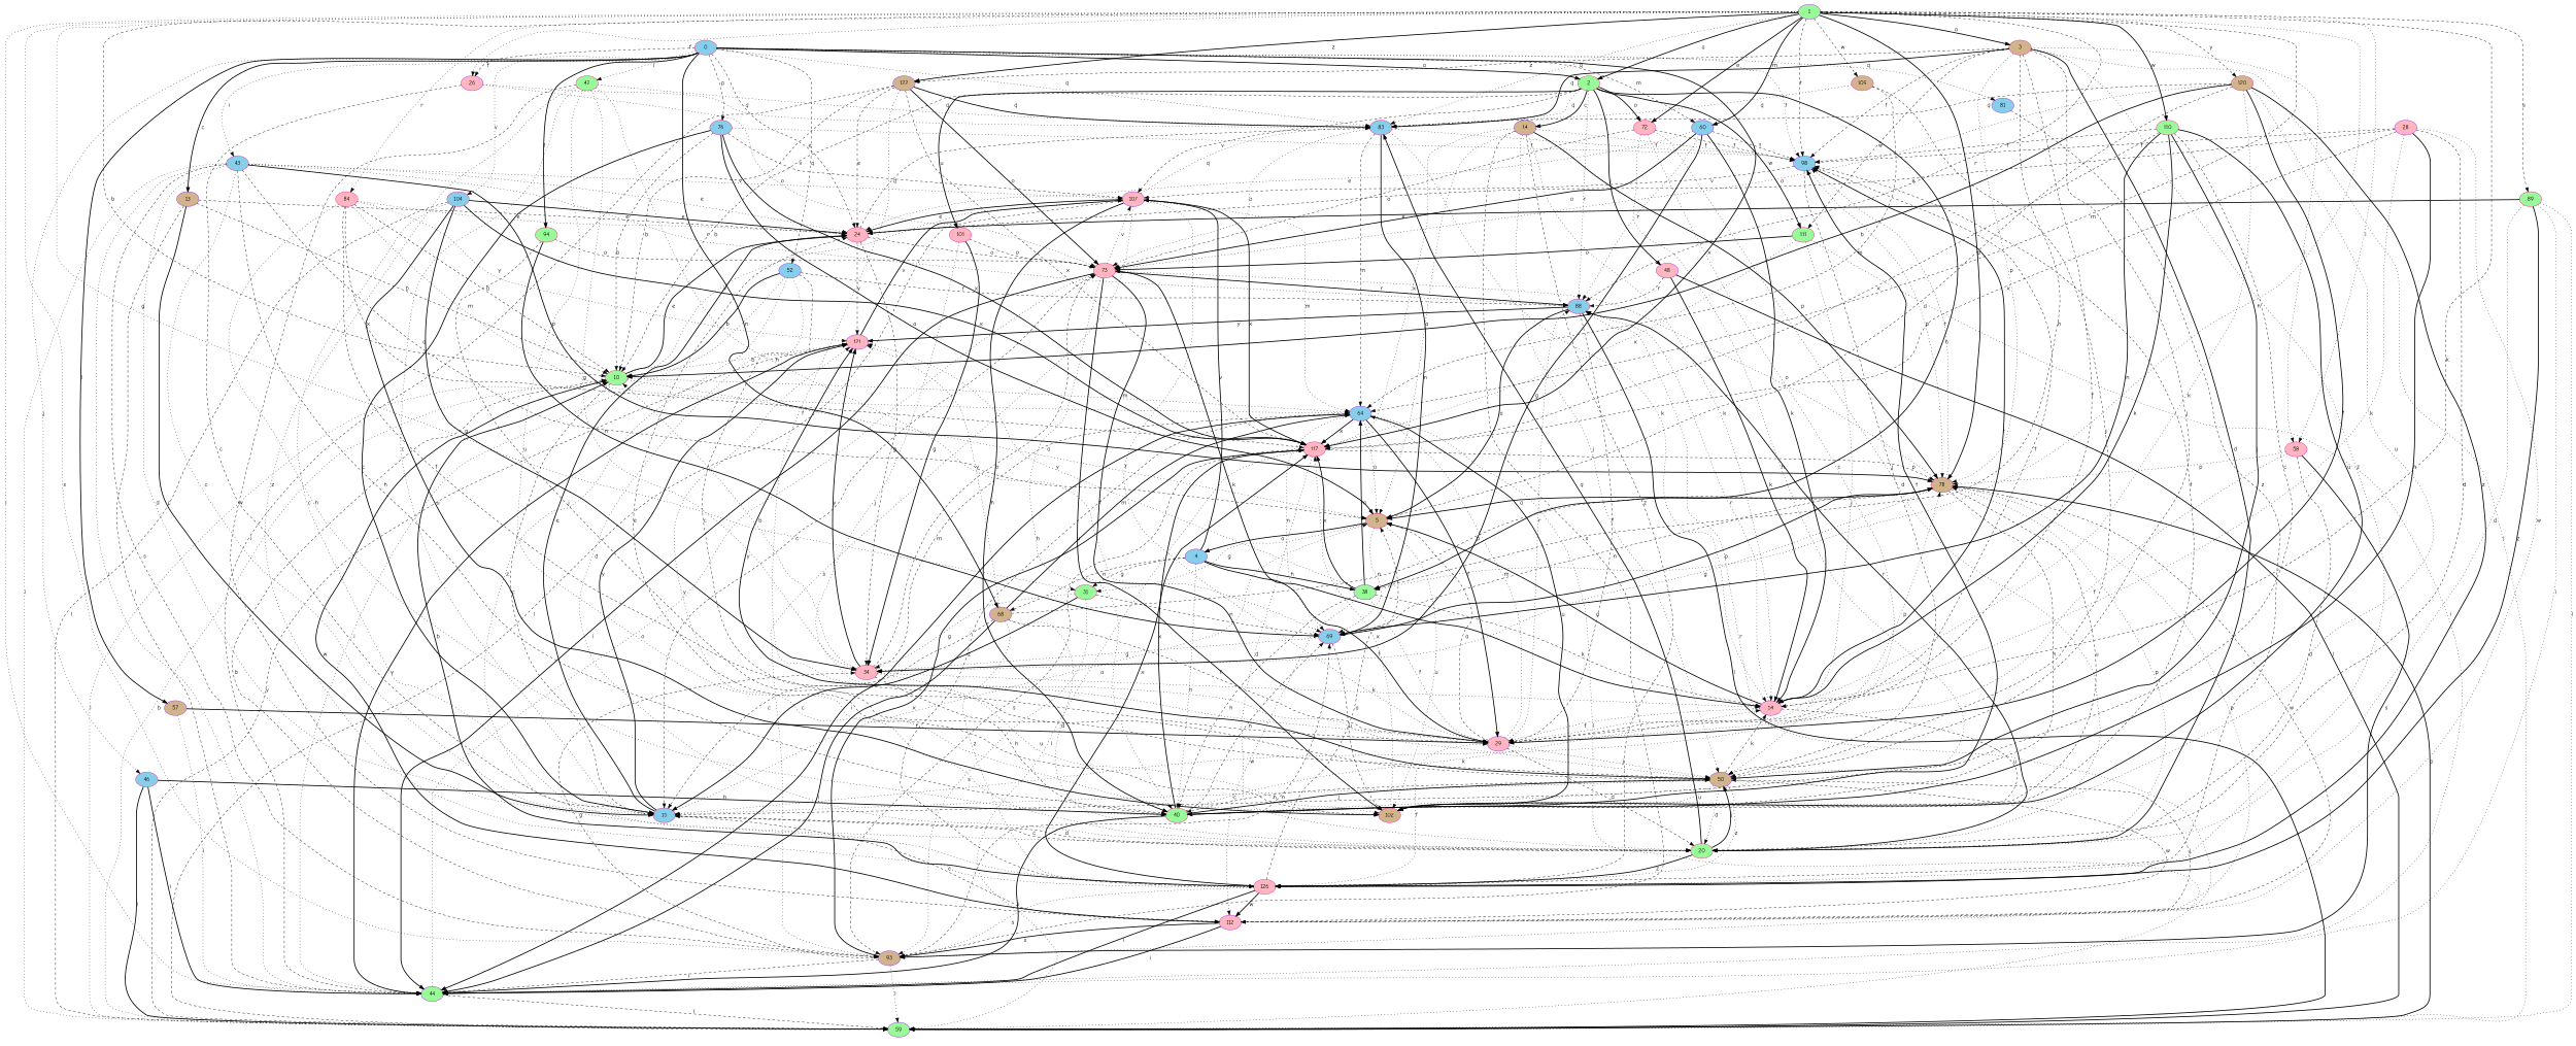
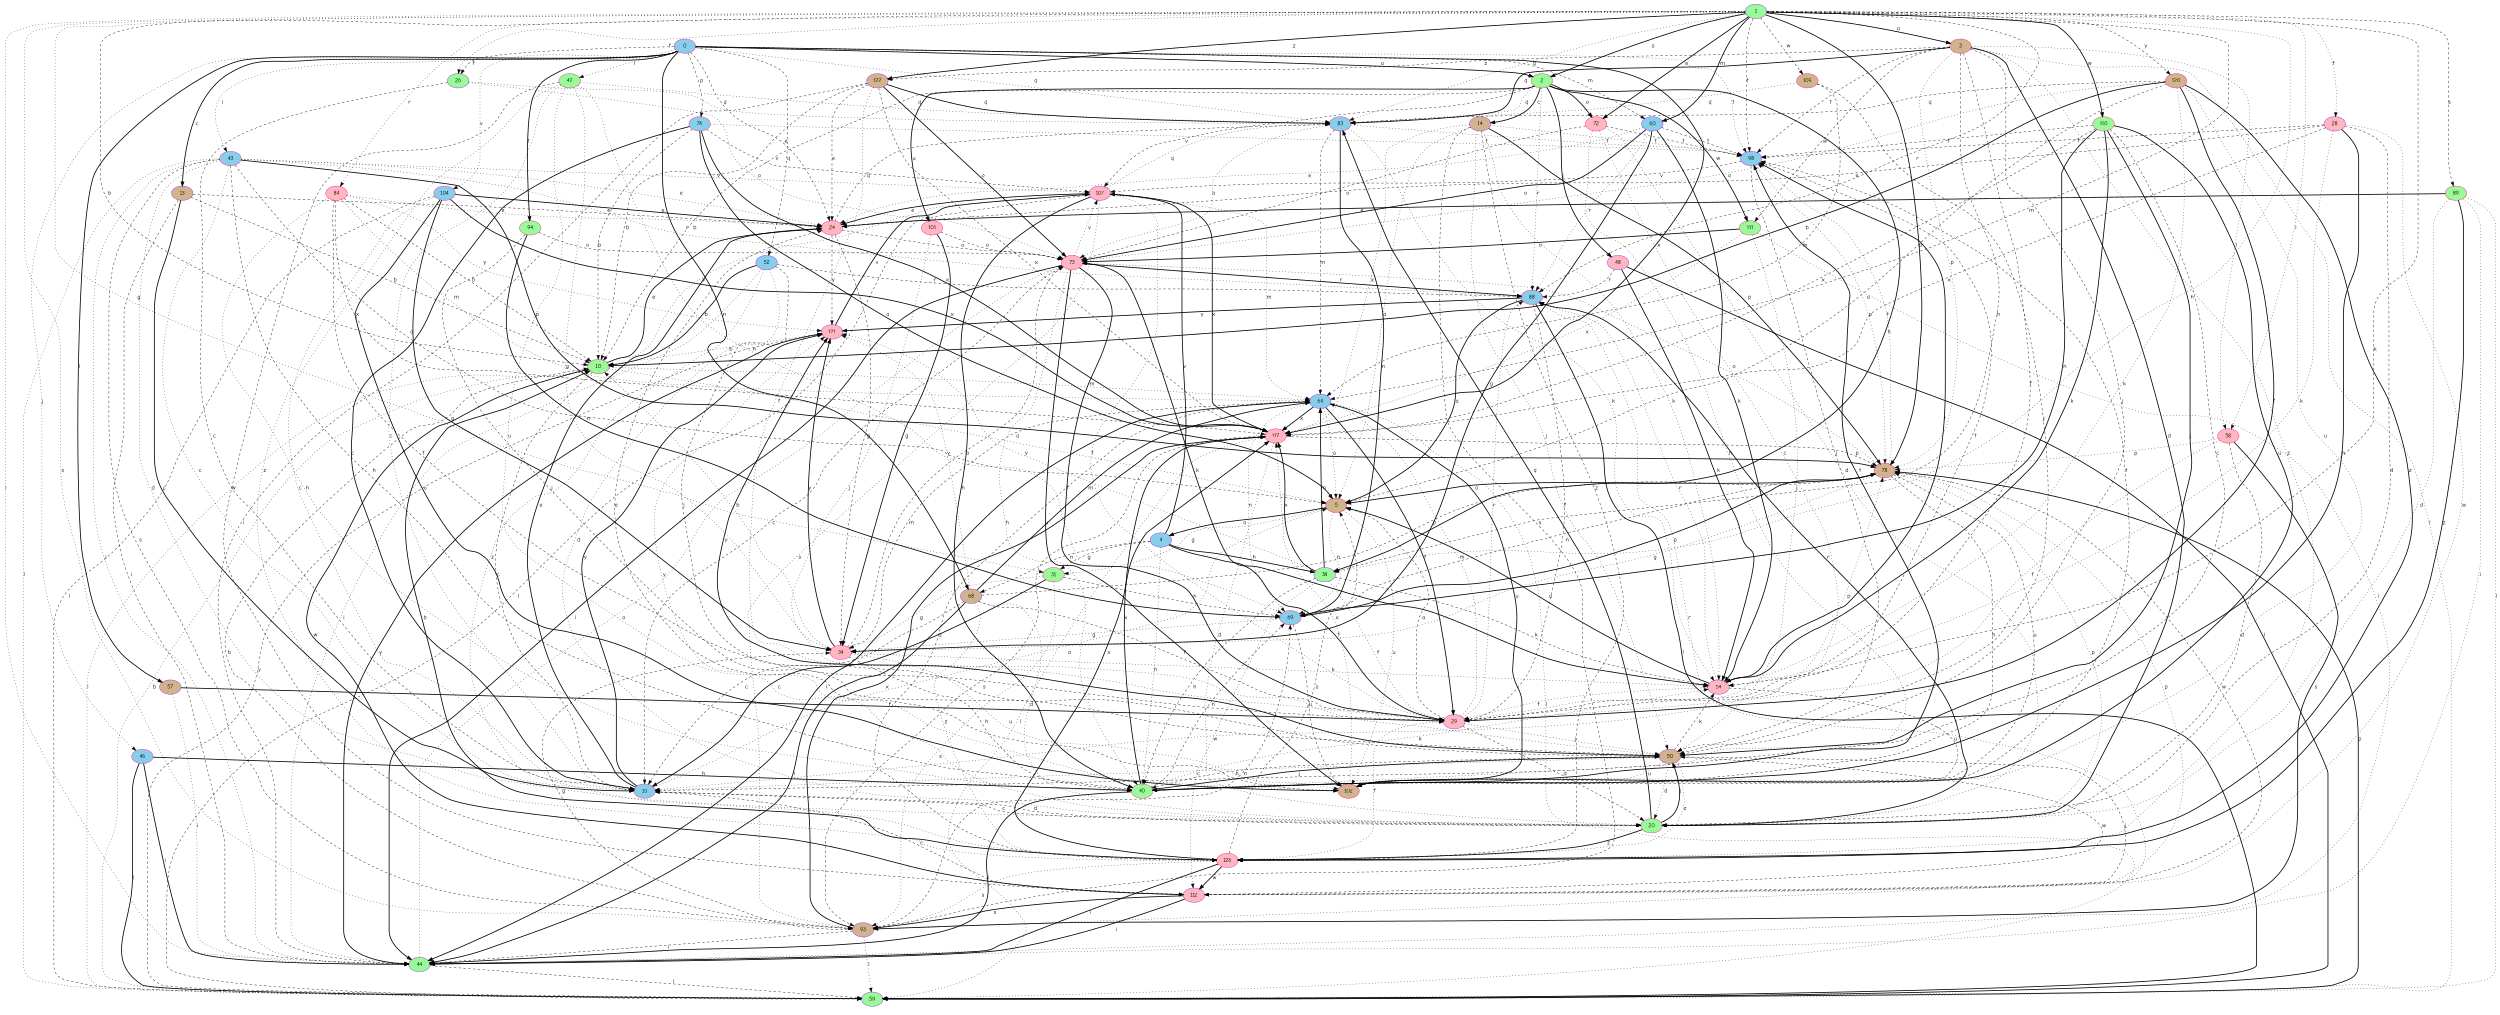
  strict digraph {
    fontname="Comic Neue"
    node [color=deeppink fillcolor=lightpink fontname="Comic Neue" style=filled]
    edge [fontname="Comic Neue" style=dotted]
    2 [fillcolor=palegreen]
    0 [fillcolor=skyblue]
    13 [color=purple fillcolor=tan]
    24
-   26 [color=purple]
+   26 [color=purple fillcolor=palegreen]
    42 [fillcolor=palegreen]
    43 [fillcolor=skyblue]
    46 [fillcolor=skyblue]
    57 [color=purple fillcolor=tan]
    60 [color=purple fillcolor=skyblue]
    68 [color=purple fillcolor=tan]
    76 [fillcolor=skyblue]
-   81 [color=purple fillcolor=skyblue]
    n14 [color=purple fillcolor=skyblue label=52]
    83 [fillcolor=skyblue]
    94 [fillcolor=palegreen]
    98 [color=purple fillcolor=skyblue]
    104 [fillcolor=skyblue]
    117
    10 [fillcolor=palegreen]
    38 [color=purple fillcolor=palegreen]
    72
    88 [fillcolor=skyblue]
    14 [color=purple fillcolor=tan]
    48 [color=purple]
    101
    107 [color=purple]
    111 [fillcolor=palegreen]
    44 [color=purple fillcolor=palegreen]
    15 [fillcolor=skyblue]
    121 [color=purple]
    34
    73
    126
    69 [fillcolor=skyblue]
    102 [fillcolor=tan]
    112 [color=purple]
    78 [fillcolor=tan]
    93 [color=purple fillcolor=tan]
    20 [fillcolor=palegreen]
    59 [color=purple fillcolor=palegreen]
    40 [fillcolor=palegreen]
    5 [fillcolor=tan]
    29 [color=purple]
    54 [color=purple]
    64 [color=purple fillcolor=skyblue]
    50 [color=purple fillcolor=tan]
    1 [color=purple fillcolor=palegreen]
    3 [fillcolor=tan]
    28 [color=purple]
    31 [fillcolor=palegreen]
    58
    84
    89 [fillcolor=palegreen]
    109 [fillcolor=tan]
    110 [fillcolor=palegreen]
    120 [fillcolor=tan]
    122 [color=purple fillcolor=tan]
    4 [color=purple fillcolor=skyblue]
    2 -> 83 [label=q]
    2 -> 10 [label=b style=dashed]
    2 -> 38 [label=h style=bold]
    2 -> 72 [label=o style=bold]
    2 -> 88 [label=r]
    2 -> 14 [label=c style=bold]
    2 -> 48 [label=j style=bold]
    2 -> 101 [label=u style=bold]
    2 -> 107 [label=v style=dashed]
    2 -> 111 [label=w style=bold]
    0 -> 2 [label=a style=bold]
    0 -> 13 [label=c style=bold]
    0 -> 24 [label=e style=dashed]
    0 -> 26 [label=f style=dashed]
    0 -> 42 [label=i]
    0 -> 43 [label=i]
    0 -> 46 [label=j]
    0 -> 57 [label=l style=bold]
    0 -> 60 [label=m style=dashed]
    0 -> 68 [label=n style=bold]
    0 -> 76 [label=p style=dashed]
-   0 -> 81 [label=q]
    0 -> n14 [label=q style=dashed]
    0 -> 83 [label=q]
    0 -> 94 [label=t style=bold]
    0 -> 98 [label=t]
    0 -> 104 [label=v]
    0 -> 117 [label=x style=bold]
    13 -> 24 [label=e style=dashed]
    13 -> 10 [label=b style=dashed]
    13 -> 44 [label=i style=dashed]
    13 -> 15 [label=c style=bold]
    24 -> 83 [label=q style=dashed]
    24 -> 121 [label=y style=dashed]
    24 -> 34 [label=g style=dashed]
    24 -> 73 [label=o style=dashed]
    26 -> 83 [label=q]
    26 -> 15 [label=c style=dashed]
    26 -> 73 [label=o]
    42 -> 83 [label=q]
    42 -> 15 [label=c]
    42 -> 34 [label=g]
    42 -> 126 [label=z]
    42 -> 69 [label=n]
    42 -> 102 [label=u]
    42 -> 112 [label=w style=dashed]
    43 -> 24 [label=e]
    43 -> 88 [label=r]
    43 -> 107 [label=v]
    43 -> 44 [label=i]
    43 -> 15 [label=c]
    43 -> 78 [label=p style=bold]
    43 -> 93 [label=s style=dashed]
    43 -> 20 [label=d]
    43 -> 59 [label=l]
    43 -> 40 [label=h style=dashed]
    43 -> 5 [label=a style=dashed]
    46 -> 44 [label=i style=bold]
    46 -> 59 [label=l style=bold]
    46 -> 40 [label=h style=bold]
    57 -> 44 [label=i]
    57 -> 29 [label=f style=bold]
    60 -> 24 [label=e]
    60 -> 98 [label=t style=dashed]
    60 -> 88 [label=r]
    60 -> 34 [label=g style=bold]
    60 -> 73 [label=o style=bold]
    60 -> 54 [label=k style=bold]
    68 -> 44 [label=i style=bold]
    68 -> 15 [label=c style=dashed]
    68 -> 121 [label=y]
    68 -> 126 [label=z]
    68 -> 78 [label=p style=dashed]
    68 -> 20 [label=d]
    68 -> 29 [label=f style=dashed]
    68 -> 64 [label=m style=bold]
    76 -> 98 [label=t]
    76 -> 117 [label=x style=bold]
    76 -> 10 [label=b style=dashed]
    76 -> 107 [label=v style=dashed]
    76 -> 15 [label=c style=bold]
    76 -> 5 [label=a style=bold]
-   81 -> 126 [label=z style=dashed]
    n14 -> 10 [label=b style=bold]
    n14 -> 88 [label=r style=dashed]
    n14 -> 44 [label=i]
    n14 -> 126 [label=z]
    n14 -> 20 [label=d]
-   n14 -> 50 [label=c style=dashed]
+   n14 -> 50 [label=j style=dashed]
    83 -> 98 [label=t]
    83 -> 73 [label=o]
    83 -> 69 [label=n style=bold]
    83 -> 54 [label=k]
    83 -> 64 [label=m style=dashed]
    94 -> 73 [label=o style=dashed]
    94 -> 69 [label=n style=bold]
    94 -> 50 [label=j style=dashed]
    98 -> 107 [label=v style=dashed]
    98 -> 78 [label=p]
    98 -> 50 [label=j style=dashed]
    104 -> 24 [label=e style=bold]
    104 -> 117 [label=x style=bold]
    104 -> 15 [label=c]
    104 -> 34 [label=g style=bold]
    104 -> 102 [label=u style=bold]
    104 -> 59 [label=l style=dashed]
    117 -> 78 [label=p style=dashed]
    117 -> 93 [label=s style=dashed]
    117 -> 20 [label=d]
    117 -> 59 [label=l]
    10 -> 24 [label=e style=bold]
    10 -> 107 [label=v]
    10 -> 15 [label=c style=dashed]
    10 -> 112 [label=w style=bold]
    10 -> 59 [label=l]
    10 -> 5 [label=a]
    10 -> 64 [label=m]
    38 -> 117 [label=x style=bold]
    38 -> 121 [label=y]
    38 -> 112 [label=w]
    38 -> 40 [label=h style=dashed]
    38 -> 29 [label=f]
    38 -> 54 [label=k style=dashed]
    38 -> 64 [label=m style=bold]
    72 -> 98 [label=t style=dashed]
    72 -> 15 [label=c]
    72 -> 73 [label=o style=dashed]
    72 -> 20 [label=d]
    72 -> 40 [label=h]
    88 -> 121 [label=y style=bold]
    88 -> 59 [label=l style=bold]
    88 -> 5 [label=a style=bold]
    88 -> 29 [label=f style=dashed]
    14 -> 98 [label=t]
    14 -> 117 [label=x]
    14 -> 126 [label=z style=dashed]
    14 -> 78 [label=p style=bold]
    14 -> 93 [label=s style=dashed]
    14 -> 5 [label=a]
    14 -> 54 [label=k]
    14 -> 50 [label=j]
    48 -> 88 [label=r style=dashed]
    48 -> 59 [label=l style=bold]
    48 -> 54 [label=k style=bold]
    101 -> 34 [label=g style=bold]
    101 -> 73 [label=o style=dashed]
    101 -> 50 [label=j]
    107 -> 24 [label=e style=bold]
    107 -> 83 [label=q]
    107 -> 117 [label=x style=bold]
    107 -> 93 [label=s]
    107 -> 59 [label=l style=dashed]
    107 -> 40 [label=h style=bold]
    107 -> 29 [label=f]
    107 -> 64 [label=m]
    111 -> 117 [label=x]
    111 -> 44 [label=i]
    111 -> 73 [label=o style=bold]
    111 -> 50 [label=j]
    44 -> 121 [label=y style=bold]
    44 -> 73 [label=o]
    44 -> 59 [label=l style=dashed]
    15 -> 24 [label=e style=bold]
    15 -> 121 [label=y style=bold]
    15 -> 20 [label=d style=dashed]
    15 -> 5 [label=a]
    121 -> 10 [label=b]
    121 -> 107 [label=v style=bold]
    34 -> 10 [label=b]
    34 -> 121 [label=y style=bold]
    34 -> 73 [label=o style=dashed]
    34 -> 102 [label=u]
    34 -> 40 [label=h style=dashed]
    34 -> 54 [label=k]
    34 -> 64 [label=m style=dashed]
    73 -> 88 [label=r style=bold]
    73 -> 107 [label=v]
    73 -> 44 [label=i style=bold]
    73 -> 15 [label=c style=dashed]
    73 -> 102 [label=u style=bold]
    73 -> 40 [label=h]
    73 -> 29 [label=f style=bold]
    73 -> 54 [label=k style=bold]
    126 -> 117 [label=x style=bold]
    126 -> 10 [label=b style=bold]
    126 -> 44 [label=i style=bold]
    126 -> 112 [label=w style=bold]
    126 -> 93 [label=s]
    126 -> 5 [label=a style=dashed]
    126 -> 29 [label=f]
    69 -> 34 [label=g]
    69 -> 102 [label=u style=dashed]
    69 -> 78 [label=p style=bold]
    102 -> 24 [label=e style=dashed]
    102 -> 98 [label=t style=dashed]
    102 -> 117 [label=x]
    112 -> 44 [label=i style=bold]
    112 -> 15 [label=c style=dashed]
    112 -> 78 [label=p]
    112 -> 93 [label=s style=bold]
    112 -> 50 [label=j style=dashed]
    78 -> 98 [label=t]
    78 -> 34 [label=g]
    78 -> 73 [label=o]
    78 -> 69 [label=n style=dashed]
    78 -> 102 [label=u style=dashed]
    78 -> 112 [label=w style=dashed]
    78 -> 40 [label=h style=dashed]
    78 -> 5 [label=a style=bold]
    93 -> 117 [label=x style=bold]
    93 -> 10 [label=b style=dashed]
    93 -> 88 [label=r]
    93 -> 44 [label=i style=dashed]
    93 -> 34 [label=g style=dashed]
    93 -> 69 [label=n style=dashed]
    93 -> 59 [label=l]
    20 -> 83 [label=q style=bold]
    20 -> 88 [label=r style=bold]
    20 -> 15 [label=c style=dashed]
    20 -> 121 [label=y]
    20 -> 126 [label=z style=bold]
    20 -> 78 [label=p]
    20 -> 50 [label=j style=bold]
    59 -> 10 [label=b]
    59 -> 121 [label=y style=dashed]
    59 -> 78 [label=p style=bold]
    40 -> 98 [label=t style=bold]
    40 -> 117 [label=x style=bold]
    40 -> 44 [label=i style=bold]
    40 -> 69 [label=n style=dashed]
    40 -> 54 [label=k]
    40 -> 50 [label=j style=bold]
    5 -> 69 [label=n]
    5 -> 102 [label=u]
    5 -> 31 [label=g]
    5 -> 4 [label=a style=bold]
    29 -> 98 [label=t style=dashed]
    29 -> 88 [label=r]
    29 -> 78 [label=p]
    29 -> 20 [label=d style=dashed]
    29 -> 5 [label=a style=dashed]
    29 -> 64 [label=m]
    29 -> 50 [label=j]
    54 -> 98 [label=t style=bold]
    54 -> 88 [label=r]
    54 -> 102 [label=u style=dashed]
    54 -> 5 [label=a style=bold]
    54 -> 29 [label=f]
    64 -> 117 [label=x style=bold]
    64 -> 44 [label=i style=bold]
    64 -> 126 [label=z style=dashed]
    64 -> 69 [label=n]
    64 -> 102 [label=u style=bold]
    64 -> 59 [label=l]
    64 -> 5 [label=a]
    64 -> 29 [label=f style=bold]
    50 -> 15 [label=c]
    50 -> 121 [label=y style=bold]
    50 -> 126 [label=z]
    50 -> 102 [label=u]
    50 -> 112 [label=w style=dashed]
    50 -> 20 [label=d]
    50 -> 40 [label=h style=dashed]
    50 -> 54 [label=k style=dashed]
    1 -> 2 [label=a style=bold]
    1 -> 26 [label=f]
    1 -> 60 [label=m style=bold]
    1 -> 83 [label=q]
    1 -> 98 [label=t style=dashed]
    1 -> 10 [label=b style=dashed]
    1 -> 38 [label=h]
    1 -> 72 [label=o style=bold]
    1 -> 88 [label=r style=dashed]
    1 -> 44 [label=i]
    1 -> 78 [label=p style=bold]
    1 -> 93 [label=s]
    1 -> 54 [label=k style=dashed]
    1 -> 64 [label=m style=dashed]
    1 -> 3 [label=a style=bold]
+   1 -> 28 [label=f]
    1 -> 31 [label=g]
    1 -> 58 [label=l]
    1 -> 84 [label=r]
    1 -> 89 [label=s style=dashed]
    1 -> 109 [label=w style=dashed]
    1 -> 110 [label=w style=bold]
    1 -> 120 [label=y style=dashed]
    1 -> 122 [label=z style=bold]
    3 -> 83 [label=q style=bold]
    3 -> 98 [label=t style=dashed]
    3 -> 38 [label=h style=dashed]
    3 -> 111 [label=w style=dashed]
    3 -> 126 [label=z]
    3 -> 78 [label=p]
    3 -> 20 [label=d style=bold]
    3 -> 59 [label=l]
    3 -> 29 [label=f style=dashed]
    3 -> 50 [label=j style=dashed]
    3 -> 58 [label=l]
    3 -> 122 [label=z style=dashed]
    28 -> 24 [label=e style=dashed]
    28 -> 98 [label=t style=dashed]
    28 -> 117 [label=x style=dashed]
    28 -> 112 [label=w]
    28 -> 20 [label=d style=dashed]
    28 -> 40 [label=h style=bold]
    28 -> 54 [label=k]
    31 -> 15 [label=c style=bold]
    31 -> 34 [label=g]
    31 -> 69 [label=n style=dashed]
    31 -> 93 [label=s]
    58 -> 78 [label=p]
    58 -> 93 [label=s style=bold]
    58 -> 20 [label=d style=dashed]
    58 -> 29 [label=f]
    84 -> 24 [label=e]
    84 -> 117 [label=x style=dashed]
    84 -> 10 [label=b style=dashed]
    84 -> 121 [label=y]
    84 -> 40 [label=h]
    84 -> 29 [label=f style=dashed]
    84 -> 64 [label=m]
    89 -> 24 [label=e style=bold]
    89 -> 44 [label=i]
    89 -> 126 [label=z style=bold]
    89 -> 20 [label=d]
    89 -> 59 [label=l]
    109 -> 83 [label=q]
    109 -> 64 [label=m style=dashed]
    109 -> 50 [label=j style=dashed]
    110 -> 98 [label=t style=dashed]
    110 -> 117 [label=x style=dashed]
    110 -> 15 [label=c style=dashed]
    110 -> 69 [label=n style=bold]
    110 -> 102 [label=u style=bold]
    110 -> 54 [label=k style=bold]
    110 -> 50 [label=j style=bold]
    120 -> 83 [label=q style=dashed]
    120 -> 10 [label=b style=bold]
    120 -> 73 [label=o]
    120 -> 126 [label=z style=bold]
    120 -> 102 [label=u]
    120 -> 5 [label=a style=dashed]
    120 -> 29 [label=f style=bold]
    120 -> 54 [label=k]
    122 -> 24 [label=e style=dashed]
    122 -> 83 [label=q style=bold]
    122 -> 117 [label=x style=dashed]
    122 -> 10 [label=b style=dashed]
    122 -> 44 [label=i style=dashed]
    122 -> 73 [label=o style=bold]
    122 -> 29 [label=f]
    4 -> 68 [label=n style=dashed]
    4 -> 38 [label=h style=bold]
    4 -> 107 [label=v style=bold]
    4 -> 40 [label=h]
    4 -> 29 [label=f style=bold]
    4 -> 31 [label=g style=dashed]
  }
